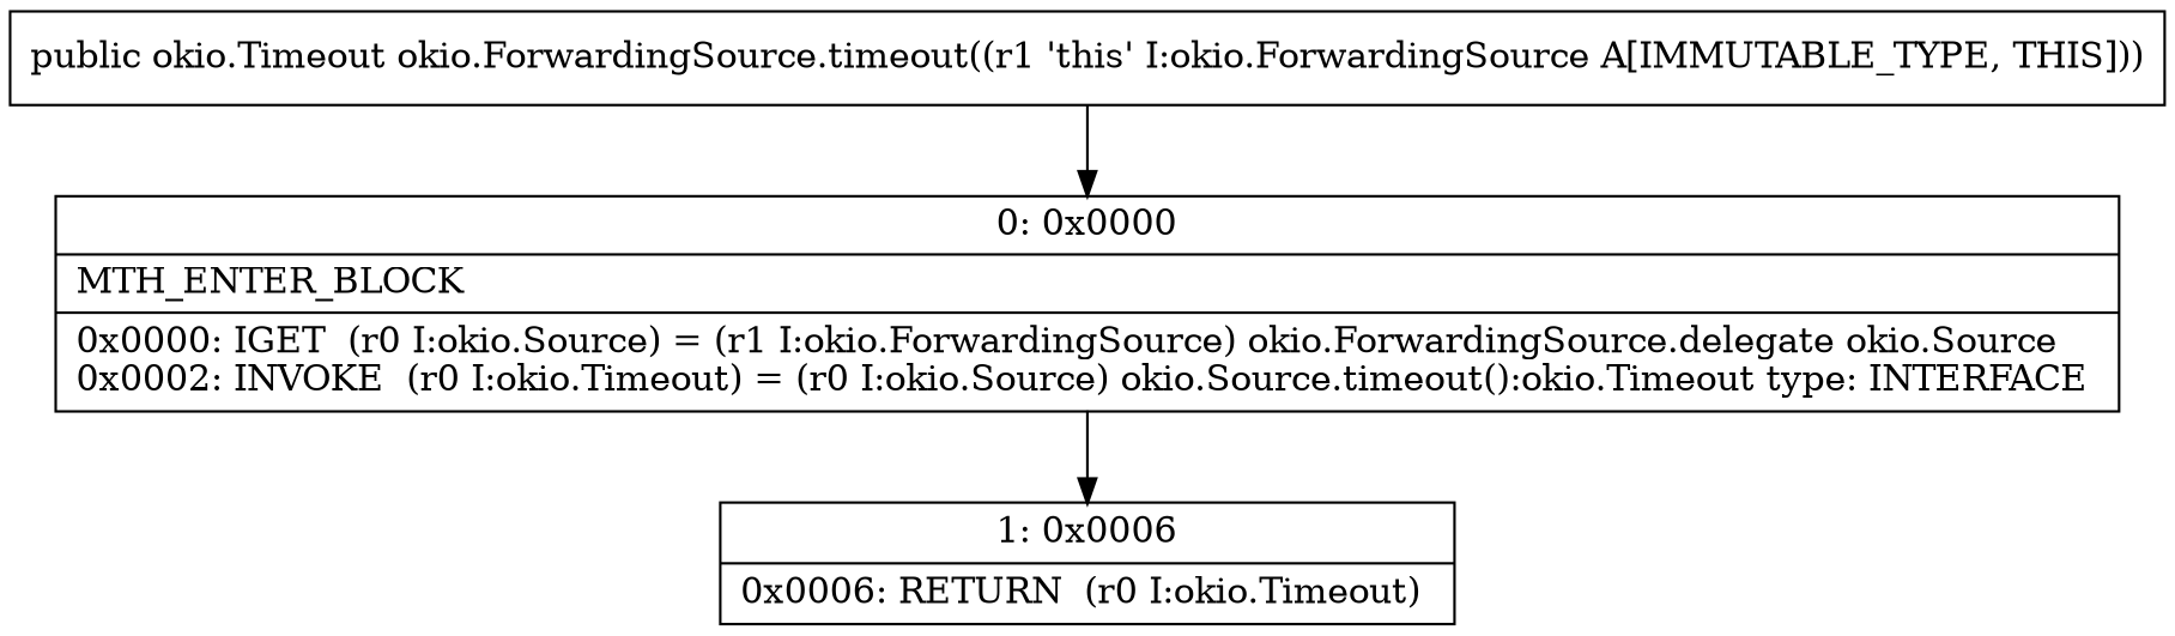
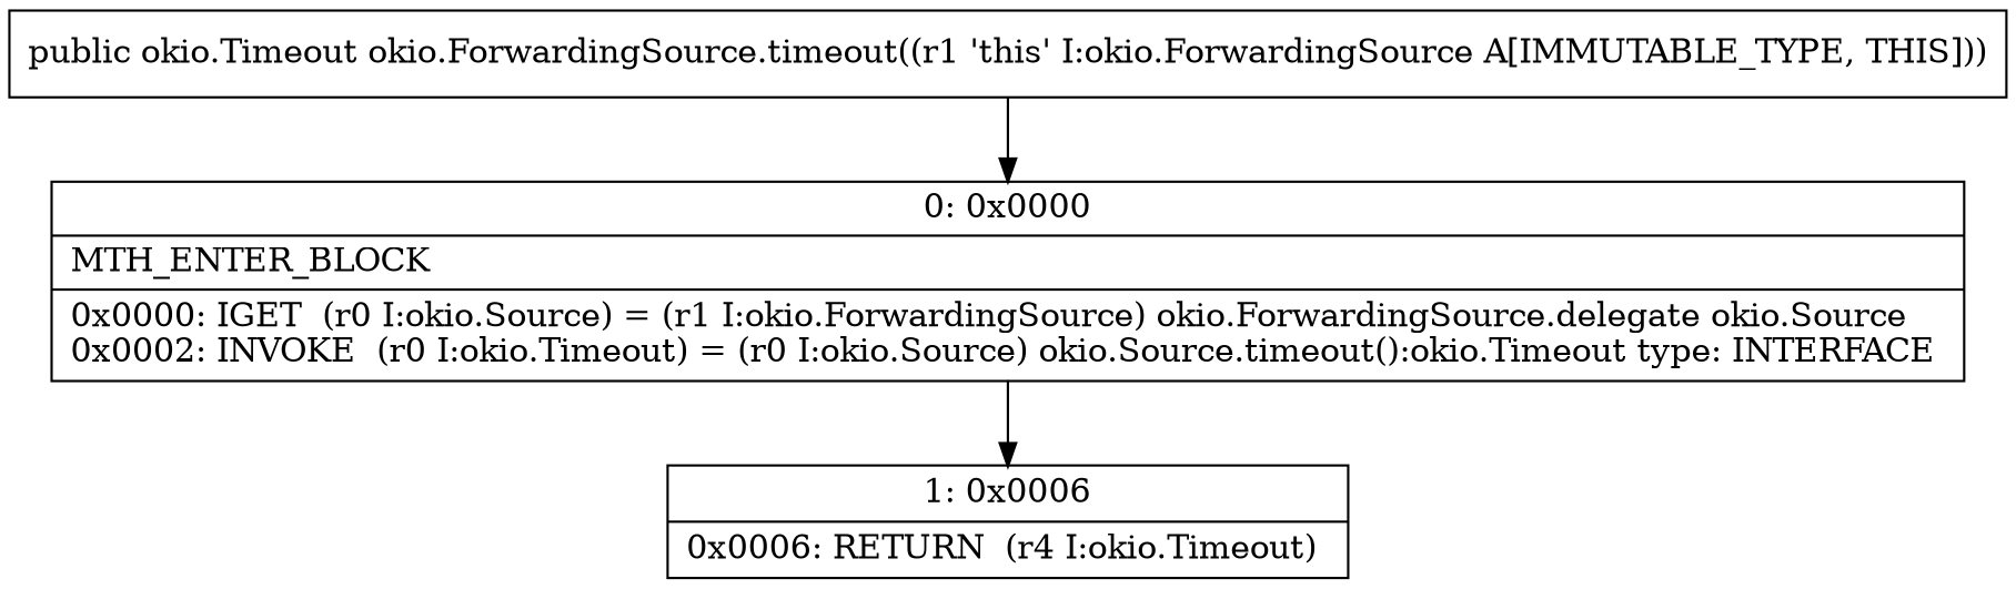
  digraph {
    fontname="DejaVu Serif"
    node [shape=record fontname="DejaVu Serif"]
    edge [fontname="DejaVu Serif"]
    n1 [label="{0\:\ 0x0000|MTH_ENTER_BLOCK\l|0x0000: IGET  (r0 I:okio.Source) = (r1 I:okio.ForwardingSource) okio.ForwardingSource.delegate okio.Source \l0x0002: INVOKE  (r0 I:okio.Timeout) = (r0 I:okio.Source) okio.Source.timeout():okio.Timeout type: INTERFACE \l}"]
-   n2 [label="{1\:\ 0x0006|0x0006: RETURN  (r0 I:okio.Timeout) \l}"]
+   n2 [label="{1\:\ 0x0006|0x0006: RETURN  (r4 I:okio.Timeout) \l}"]
    n3 [label="{public okio.Timeout okio.ForwardingSource.timeout((r1 'this' I:okio.ForwardingSource A[IMMUTABLE_TYPE, THIS])) }"]
    n1 -> n2
    n3 -> n1
  }
